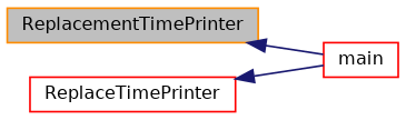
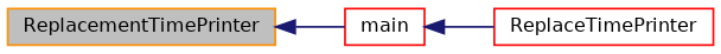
  digraph {
    rankdir=LR
    node [color=red fillcolor=white fontname=Helvetica fontsize=10 shape=record style=filled]
    edge [color=midnightblue dir=back fontname=Helvetica fontsize=10 labelfontname=Helvetica labelfontsize=10 style=solid]
    n1 [color=darkorange fillcolor=grey75 fontcolor=black height=0.2 label=ReplacementTimePrinter width=0.4]
    n2 [height=0.2 label=main width=0.4]
    n3 [height=0.2 label=ReplaceTimePrinter width=0.4]
    n1 -> n2
-   n3 -> n2
+   n2 -> n3
  }
